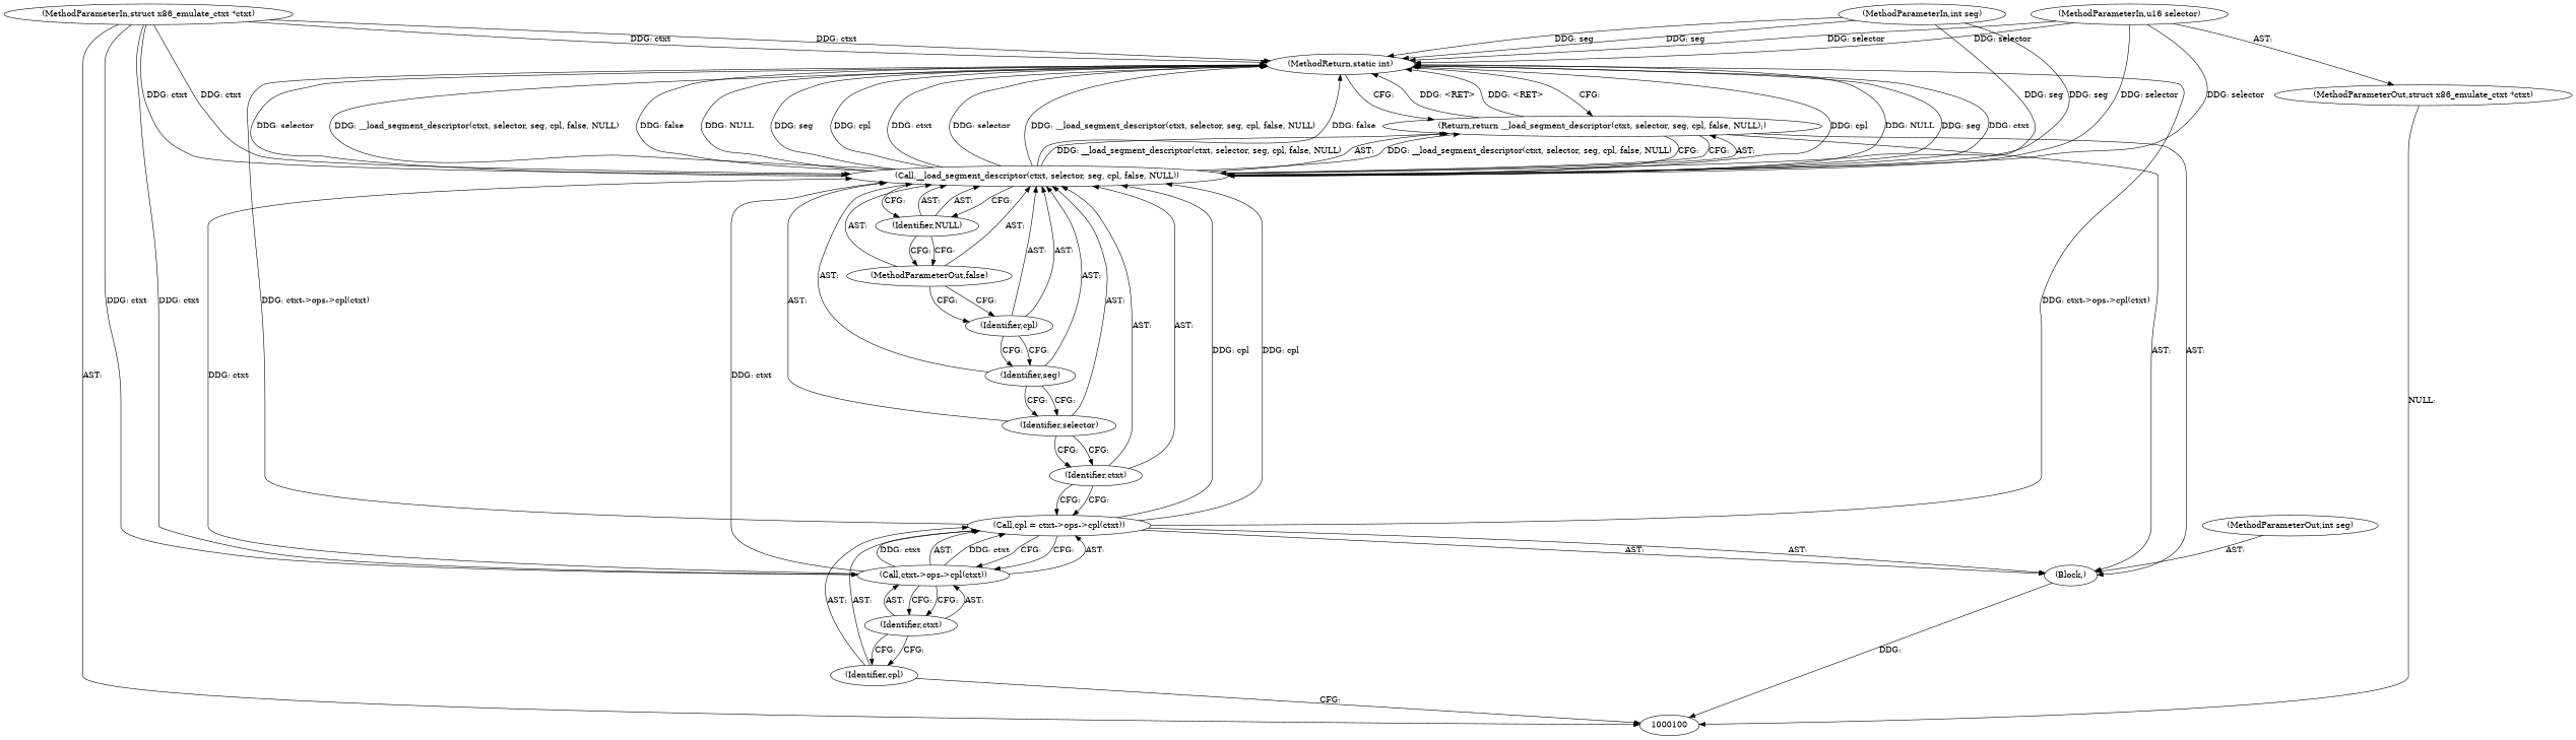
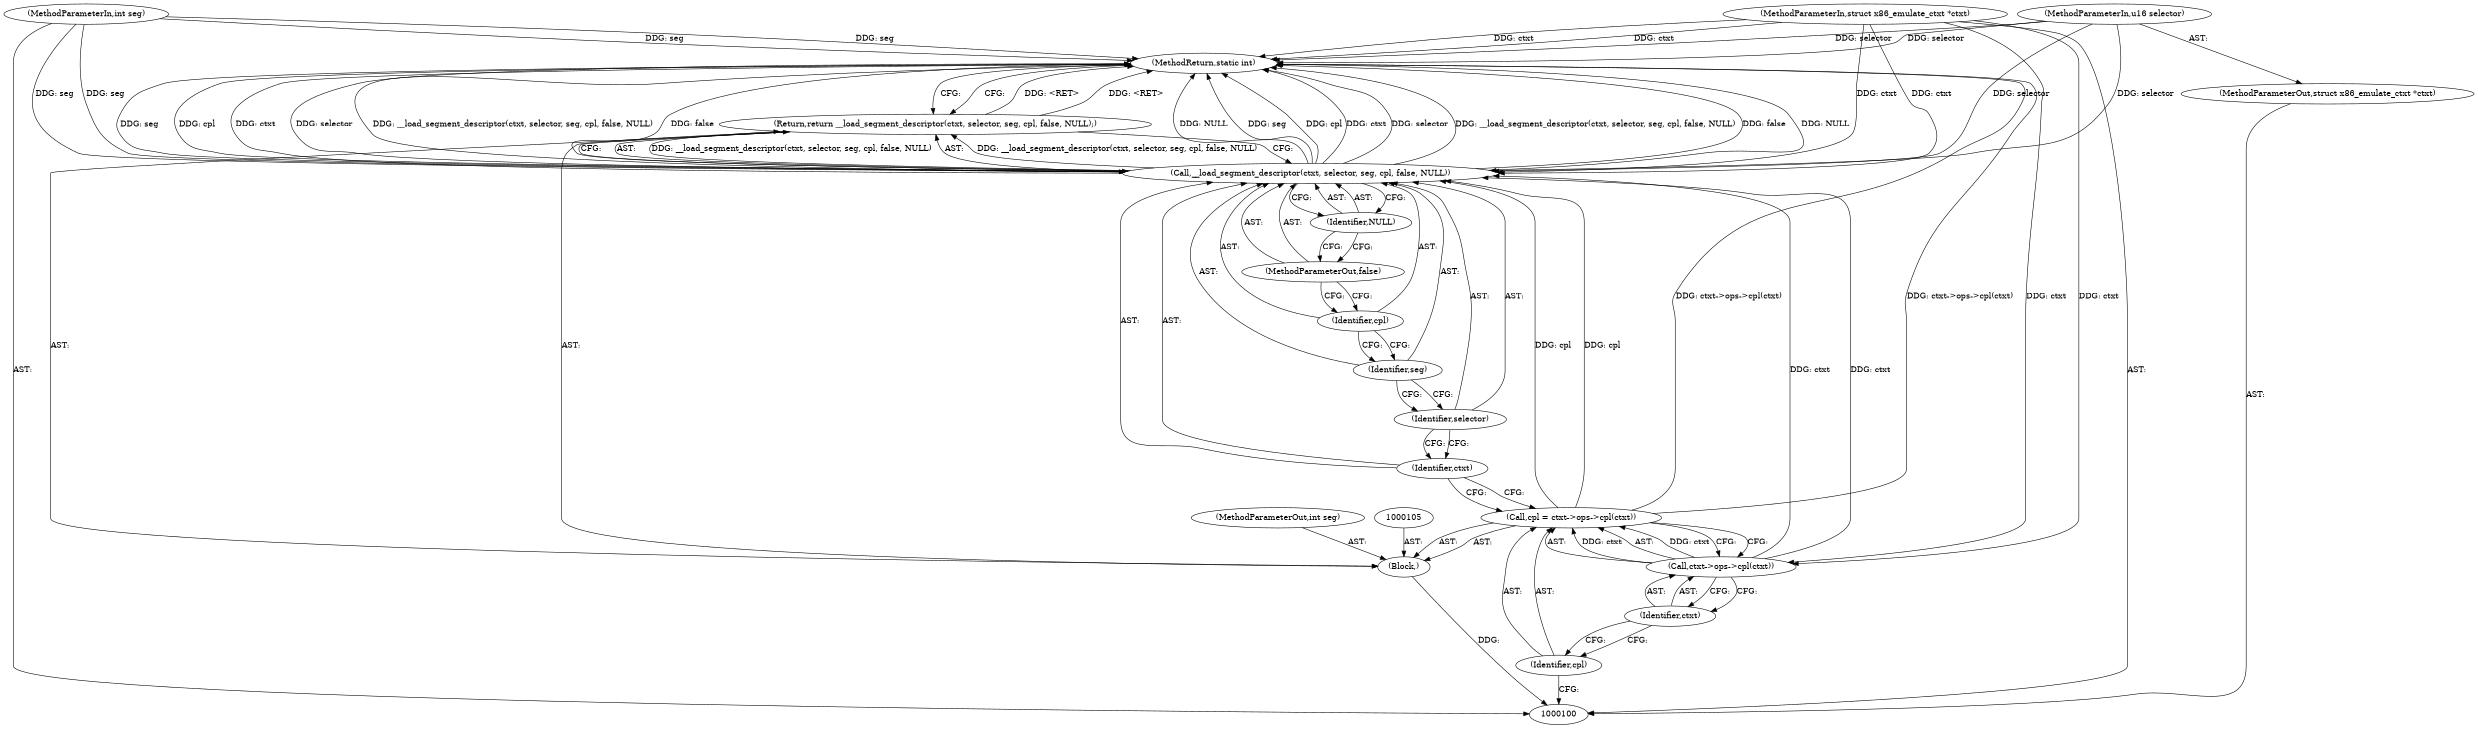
  digraph {
    n1 [label="(MethodReturn,static int)"]
    n2 [label="(Return,return __load_segment_descriptor(ctxt, selector, seg, cpl, false, NULL);)"]
    n3 [label="(Call,__load_segment_descriptor(ctxt, selector, seg, cpl, false, NULL))"]
    n4 [label="(Block,)"]
    n5 [label="(MethodParameterIn,struct x86_emulate_ctxt *ctxt)"]
    1000100
    n7 [label="(Call,ctxt->ops->cpl(ctxt))"]
    n8 [label="(Identifier,ctxt)"]
    n9 [label="(Call,cpl = ctxt->ops->cpl(ctxt))"]
    n10 [label="(Identifier,NULL)"]
    n11 [label="(MethodParameterOut,struct x86_emulate_ctxt *ctxt)"]
    n12 [label="(MethodParameterIn,int seg)"]
    n13 [label="(MethodParameterOut,int seg)"]
    n14 [label="(MethodParameterIn,u16 selector)"]
    n15 [label="(Identifier,cpl)"]
    n16 [label="(Identifier,ctxt)"]
    n17 [label="(Identifier,selector)"]
    n18 [label="(Identifier,seg)"]
    n19 [label="(Identifier,cpl)"]
    n20 [label="(MethodParameterOut,false)"]
+   1000105
    n1 -> n2 [label="CFG: "]
    n1 -> n2 [label="CFG: "]
    n2 -> n1 [label="DDG: <RET>"]
    n2 -> n1 [label="DDG: <RET>"]
    n2 -> n3 [label="CFG: "]
    n2 -> n3 [label="CFG: "]
    n2 -> n4 [label="AST: "]
    n2 -> n4 [label="AST: "]
    n3 -> n1 [label="DDG: NULL"]
    n3 -> n1 [label="DDG: seg"]
    n3 -> n1 [label="DDG: cpl"]
    n3 -> n1 [label="DDG: ctxt"]
    n3 -> n1 [label="DDG: selector"]
    n3 -> n1 [label="DDG: __load_segment_descriptor(ctxt, selector, seg, cpl, false, NULL)"]
    n3 -> n1 [label="DDG: false"]
    n3 -> n1 [label="DDG: NULL"]
    n3 -> n1 [label="DDG: seg"]
    n3 -> n1 [label="DDG: cpl"]
    n3 -> n1 [label="DDG: ctxt"]
    n3 -> n1 [label="DDG: selector"]
    n3 -> n1 [label="DDG: __load_segment_descriptor(ctxt, selector, seg, cpl, false, NULL)"]
    n3 -> n1 [label="DDG: false"]
    n3 -> n2 [label="AST: "]
    n3 -> n2 [label="DDG: __load_segment_descriptor(ctxt, selector, seg, cpl, false, NULL)"]
    n3 -> n2 [label="AST: "]
    n3 -> n2 [label="DDG: __load_segment_descriptor(ctxt, selector, seg, cpl, false, NULL)"]
    n3 -> n10 [label="CFG: "]
    n3 -> n10 [label="CFG: "]
    n4 -> 1000100 [label="DDG: "]
    n5 -> n1 [label="DDG: ctxt"]
    n5 -> n1 [label="DDG: ctxt"]
    n5 -> n3 [label="DDG: ctxt"]
    n5 -> n3 [label="DDG: ctxt"]
    n5 -> 1000100 [label="AST: "]
    n5 -> n7 [label="DDG: ctxt"]
    n5 -> n7 [label="DDG: ctxt"]
    n7 -> n3 [label="DDG: ctxt"]
    n7 -> n3 [label="DDG: ctxt"]
    n7 -> n8 [label="CFG: "]
    n7 -> n8 [label="CFG: "]
    n7 -> n9 [label="AST: "]
    n7 -> n9 [label="DDG: ctxt"]
    n7 -> n9 [label="AST: "]
    n7 -> n9 [label="DDG: ctxt"]
    n8 -> n7 [label="AST: "]
    n8 -> n7 [label="AST: "]
    n8 -> n15 [label="CFG: "]
    n8 -> n15 [label="CFG: "]
    n9 -> n1 [label="DDG: ctxt->ops->cpl(ctxt)"]
    n9 -> n1 [label="DDG: ctxt->ops->cpl(ctxt)"]
    n9 -> n3 [label="DDG: cpl"]
    n9 -> n3 [label="DDG: cpl"]
    n9 -> n4 [label="AST: "]
    n9 -> n4 [label="AST: "]
    n9 -> n7 [label="CFG: "]
    n9 -> n7 [label="CFG: "]
    n10 -> n3 [label="AST: "]
    n10 -> n3 [label="AST: "]
    n10 -> n20 [label="CFG: "]
    n10 -> n20 [label="CFG: "]
-   n11 -> 1000100 [label="NULL: "]
+   n11 -> 1000100 [label="AST: "]
    n12 -> n1 [label="DDG: seg"]
    n12 -> n1 [label="DDG: seg"]
    n12 -> n3 [label="DDG: seg"]
    n12 -> n3 [label="DDG: seg"]
+   n12 -> 1000100 [label="AST: "]
    n13 -> n4 [label="AST: "]
    n14 -> n1 [label="DDG: selector"]
    n14 -> n1 [label="DDG: selector"]
    n14 -> n3 [label="DDG: selector"]
    n14 -> n3 [label="DDG: selector"]
    n14 -> n11 [label="AST: "]
    n15 -> 1000100 [label="CFG: "]
    n15 -> n9 [label="AST: "]
    n15 -> n9 [label="AST: "]
    n16 -> n3 [label="AST: "]
    n16 -> n3 [label="AST: "]
    n16 -> n9 [label="CFG: "]
    n16 -> n9 [label="CFG: "]
    n17 -> n3 [label="AST: "]
    n17 -> n3 [label="AST: "]
    n17 -> n16 [label="CFG: "]
    n17 -> n16 [label="CFG: "]
    n18 -> n3 [label="AST: "]
    n18 -> n3 [label="AST: "]
    n18 -> n17 [label="CFG: "]
    n18 -> n17 [label="CFG: "]
    n19 -> n3 [label="AST: "]
    n19 -> n3 [label="AST: "]
    n19 -> n18 [label="CFG: "]
    n19 -> n18 [label="CFG: "]
    n20 -> n3 [label="AST: "]
    n20 -> n3 [label="AST: "]
    n20 -> n19 [label="CFG: "]
    n20 -> n19 [label="CFG: "]
+   1000105 -> n4 [label="AST: "]
  }
